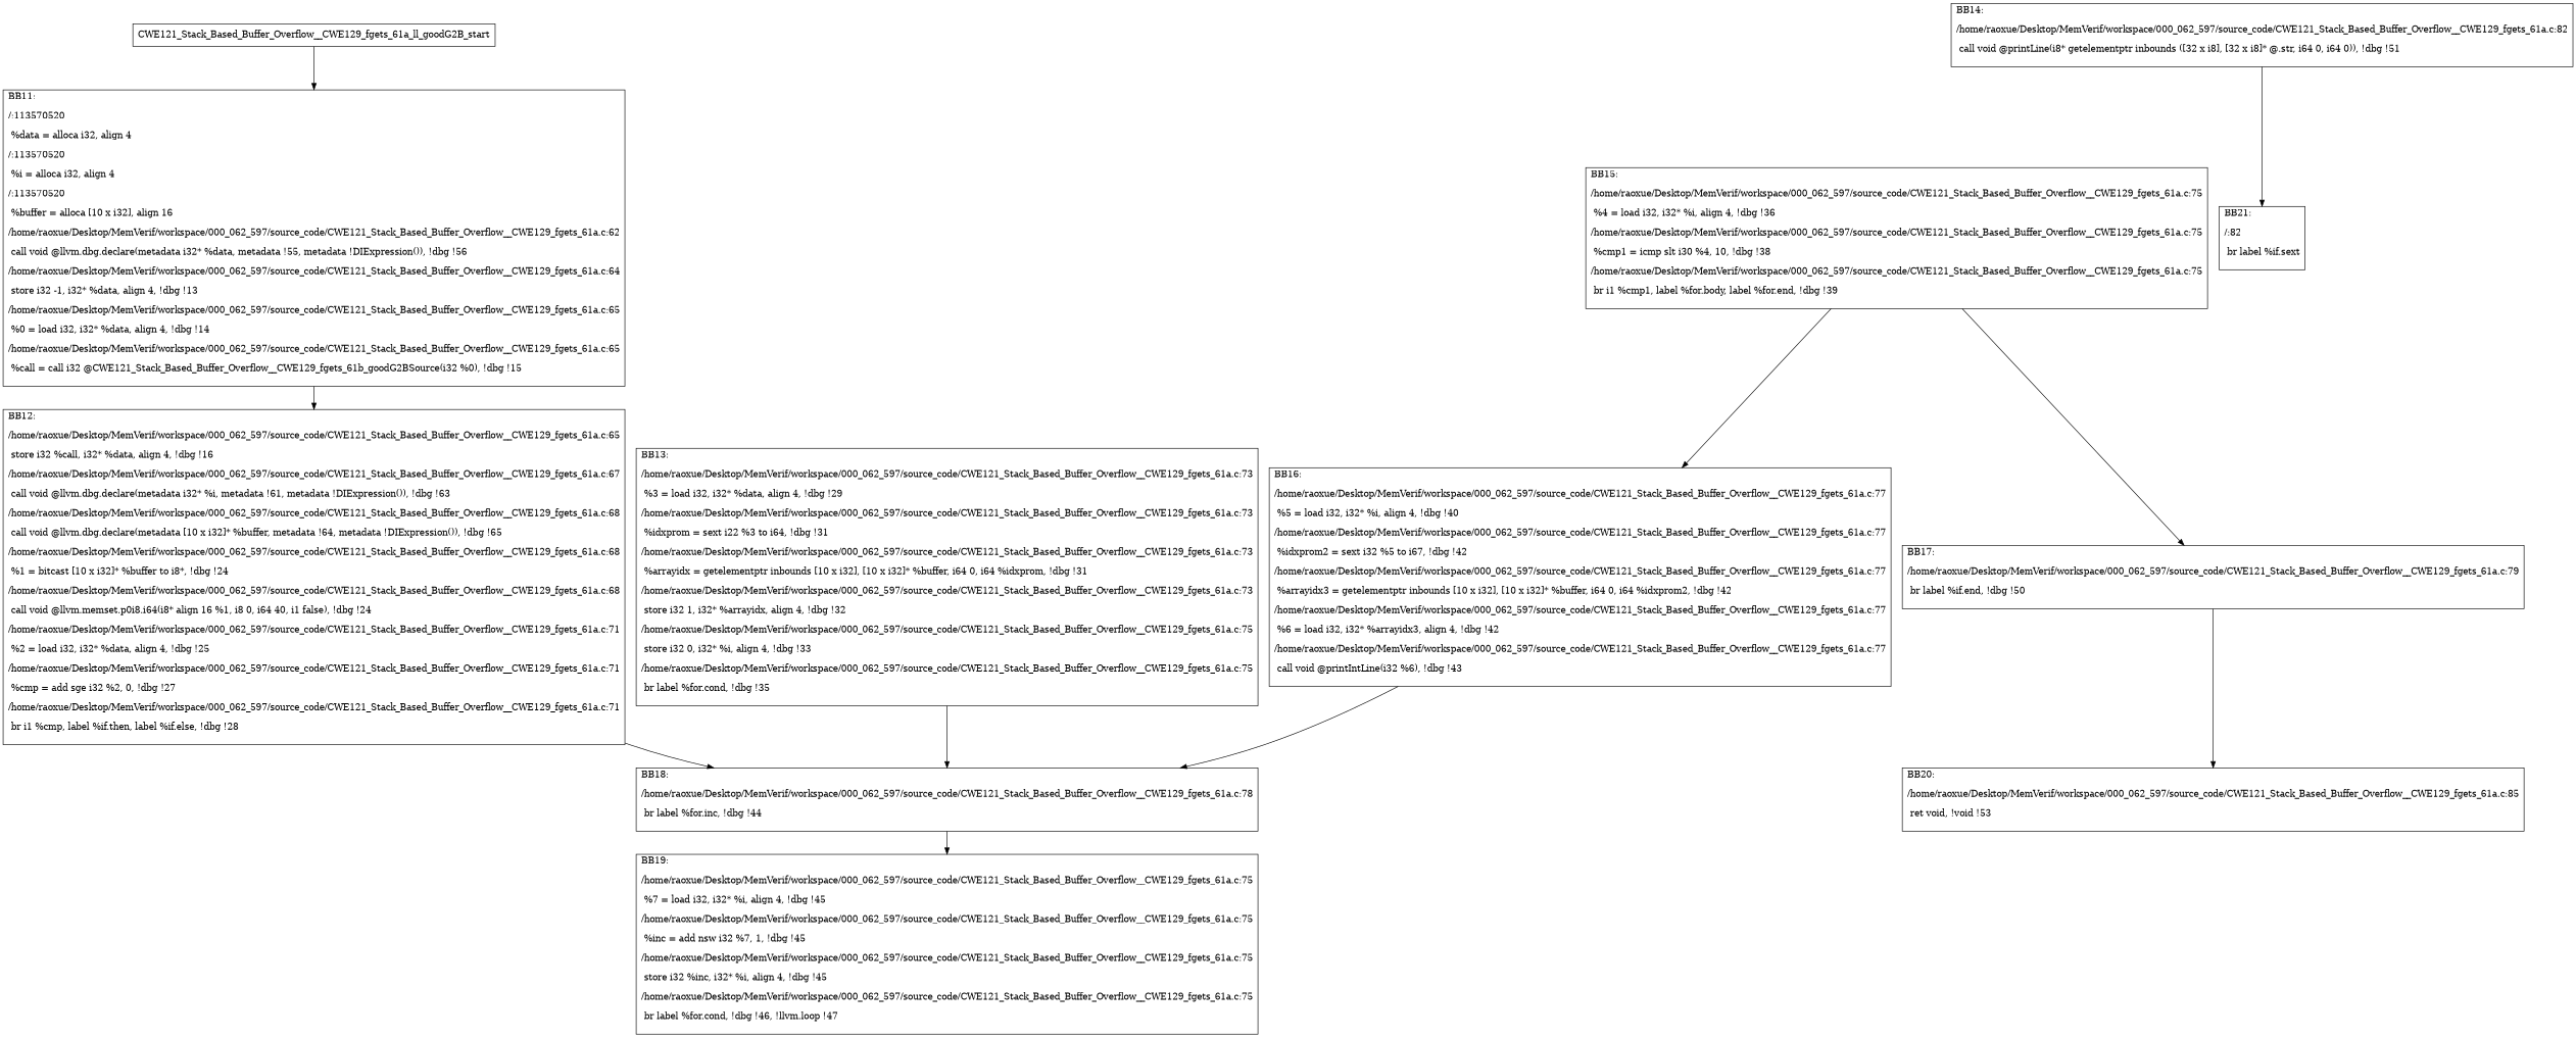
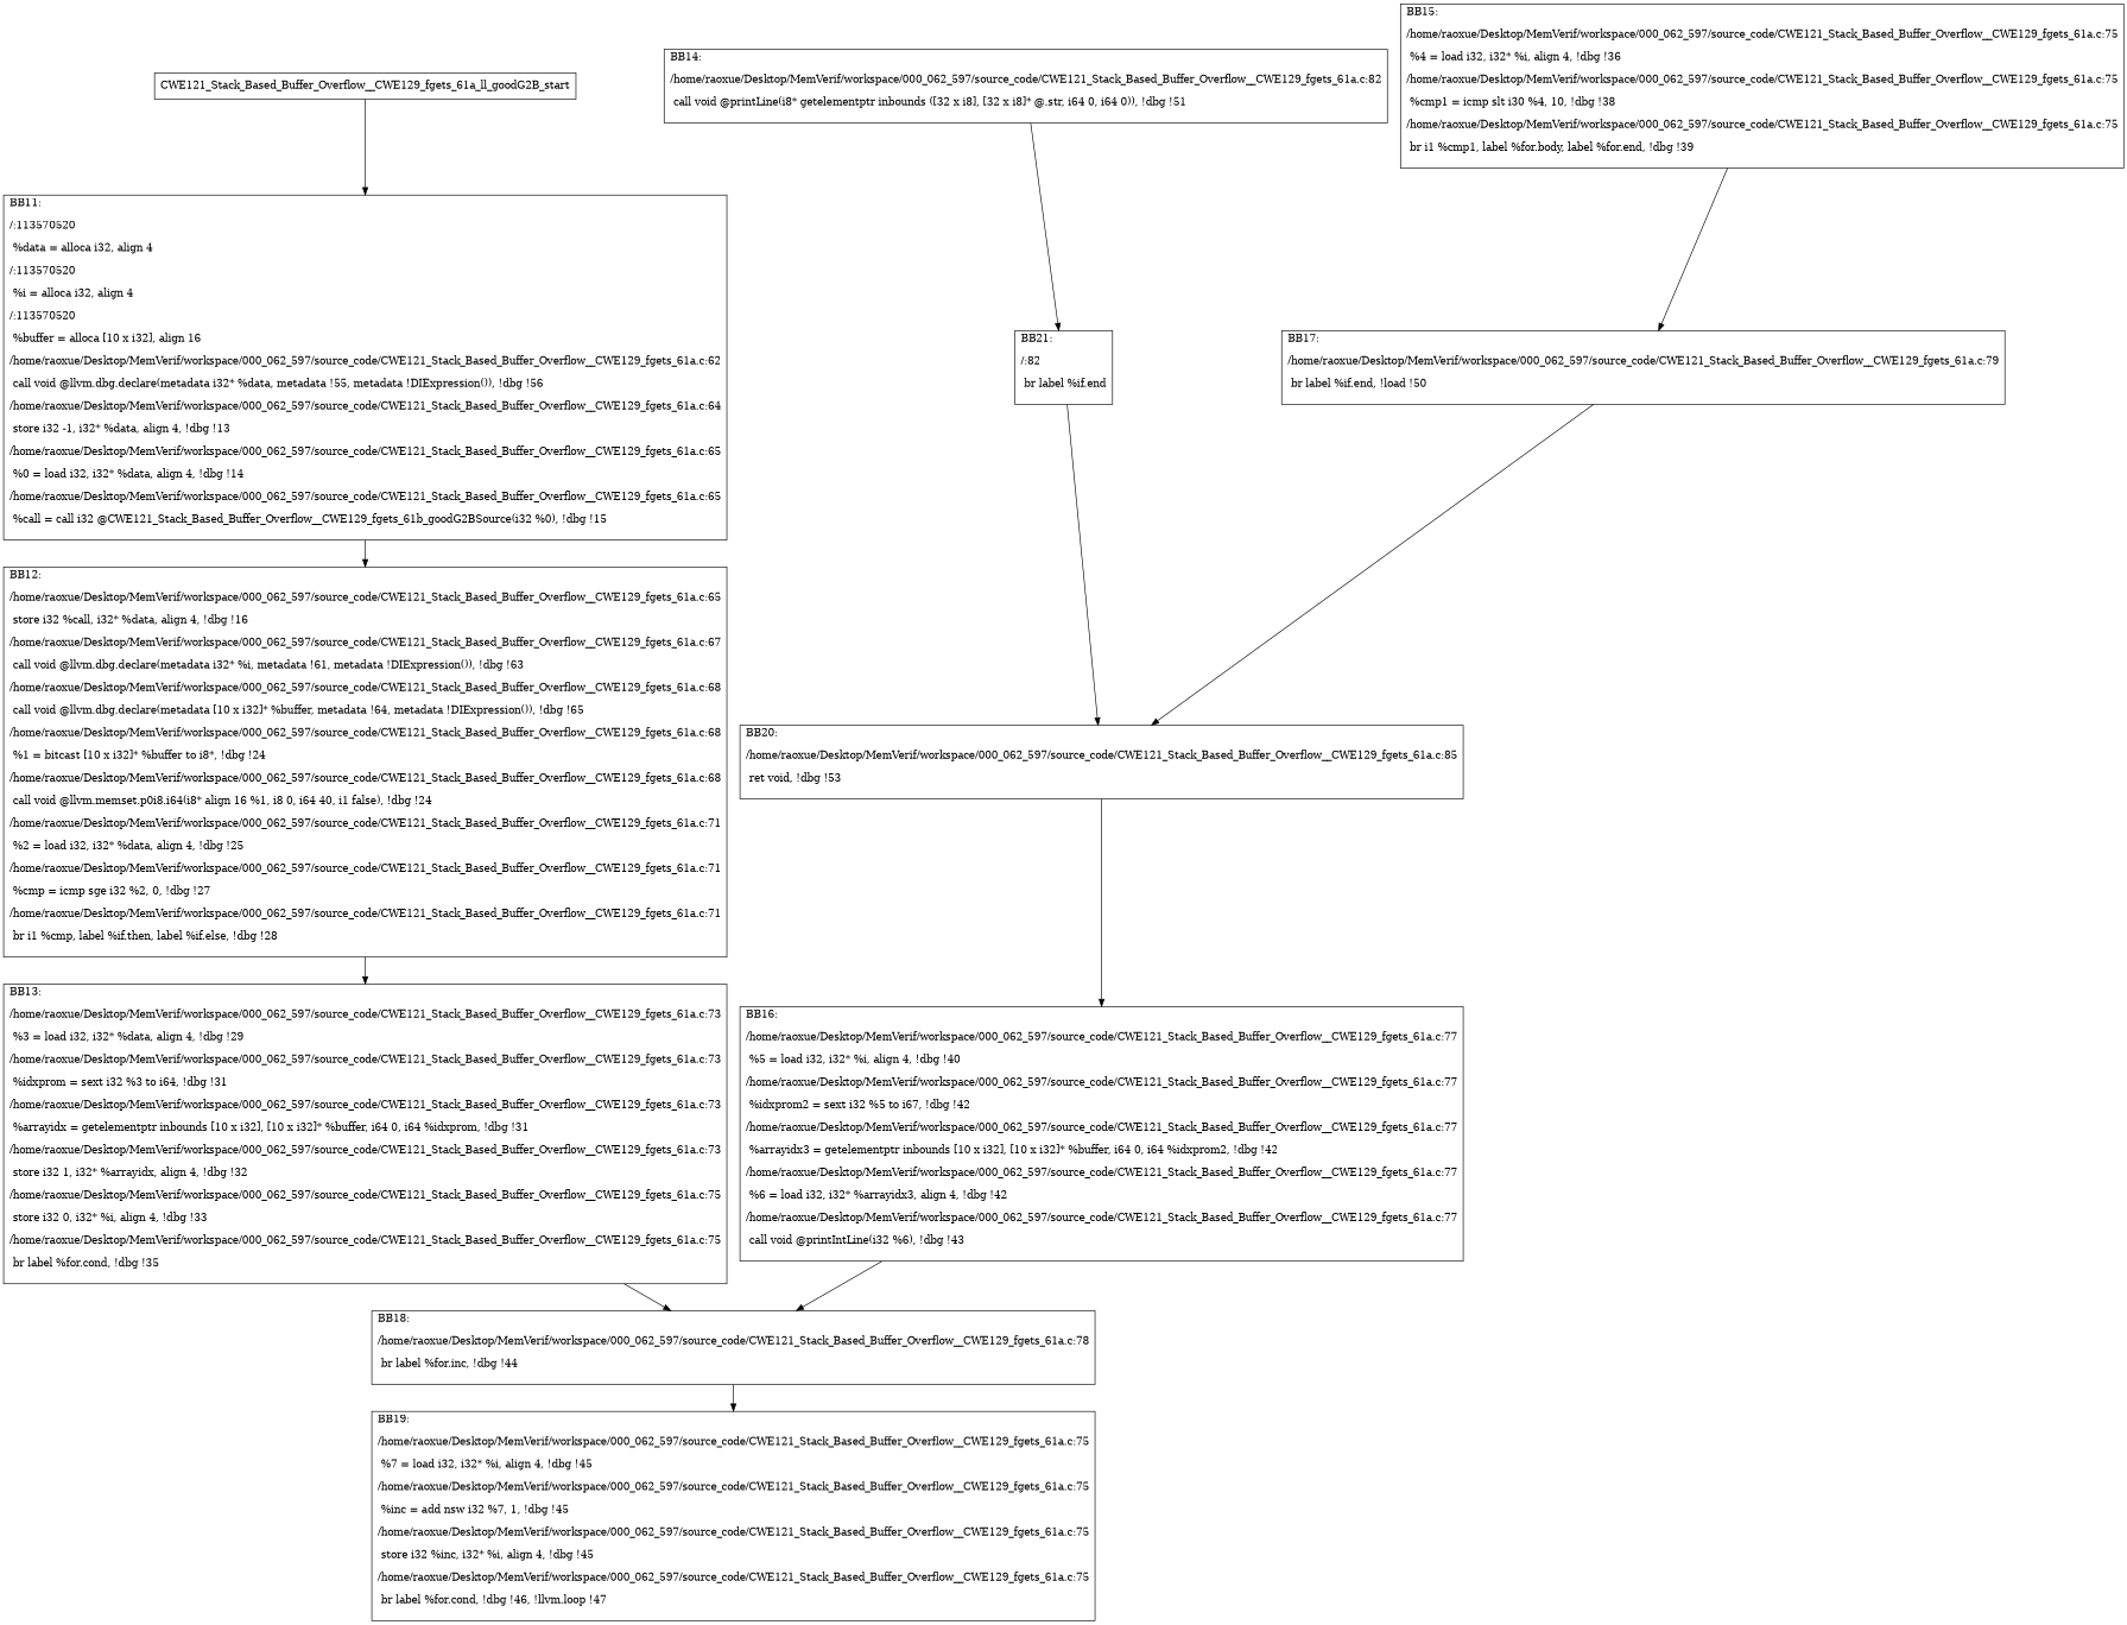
  digraph {
    fontname="DejaVu Serif"
    node [fontname="DejaVu Serif" shape=record]
    edge [fontname="DejaVu Serif"]
    n1 [label="{CWE121_Stack_Based_Buffer_Overflow__CWE129_fgets_61a_ll_goodG2B_start}"]
    n2 [label="{BB11:\l\l/:113570520\l\n  %data = alloca i32, align 4\l\n/:113570520\l\n  %i = alloca i32, align 4\l\n/:113570520\l\n  %buffer = alloca [10 x i32], align 16\l\n/home/raoxue/Desktop/MemVerif/workspace/000_062_597/source_code/CWE121_Stack_Based_Buffer_Overflow__CWE129_fgets_61a.c:62\l\n  call void @llvm.dbg.declare(metadata i32* %data, metadata !55, metadata !DIExpression()), !dbg !56\l\n/home/raoxue/Desktop/MemVerif/workspace/000_062_597/source_code/CWE121_Stack_Based_Buffer_Overflow__CWE129_fgets_61a.c:64\l\n  store i32 -1, i32* %data, align 4, !dbg !13\l\n/home/raoxue/Desktop/MemVerif/workspace/000_062_597/source_code/CWE121_Stack_Based_Buffer_Overflow__CWE129_fgets_61a.c:65\l\n  %0 = load i32, i32* %data, align 4, !dbg !14\l\n/home/raoxue/Desktop/MemVerif/workspace/000_062_597/source_code/CWE121_Stack_Based_Buffer_Overflow__CWE129_fgets_61a.c:65\l\n  %call = call i32 @CWE121_Stack_Based_Buffer_Overflow__CWE129_fgets_61b_goodG2BSource(i32 %0), !dbg !15\l\n}"]
-   n3 [label="{BB12:\l\l/home/raoxue/Desktop/MemVerif/workspace/000_062_597/source_code/CWE121_Stack_Based_Buffer_Overflow__CWE129_fgets_61a.c:65\l\n  store i32 %call, i32* %data, align 4, !dbg !16\l\n/home/raoxue/Desktop/MemVerif/workspace/000_062_597/source_code/CWE121_Stack_Based_Buffer_Overflow__CWE129_fgets_61a.c:67\l\n  call void @llvm.dbg.declare(metadata i32* %i, metadata !61, metadata !DIExpression()), !dbg !63\l\n/home/raoxue/Desktop/MemVerif/workspace/000_062_597/source_code/CWE121_Stack_Based_Buffer_Overflow__CWE129_fgets_61a.c:68\l\n  call void @llvm.dbg.declare(metadata [10 x i32]* %buffer, metadata !64, metadata !DIExpression()), !dbg !65\l\n/home/raoxue/Desktop/MemVerif/workspace/000_062_597/source_code/CWE121_Stack_Based_Buffer_Overflow__CWE129_fgets_61a.c:68\l\n  %1 = bitcast [10 x i32]* %buffer to i8*, !dbg !24\l\n/home/raoxue/Desktop/MemVerif/workspace/000_062_597/source_code/CWE121_Stack_Based_Buffer_Overflow__CWE129_fgets_61a.c:68\l\n  call void @llvm.memset.p0i8.i64(i8* align 16 %1, i8 0, i64 40, i1 false), !dbg !24\l\n/home/raoxue/Desktop/MemVerif/workspace/000_062_597/source_code/CWE121_Stack_Based_Buffer_Overflow__CWE129_fgets_61a.c:71\l\n  %2 = load i32, i32* %data, align 4, !dbg !25\l\n/home/raoxue/Desktop/MemVerif/workspace/000_062_597/source_code/CWE121_Stack_Based_Buffer_Overflow__CWE129_fgets_61a.c:71\l\n  %cmp = add sge i32 %2, 0, !dbg !27\l\n/home/raoxue/Desktop/MemVerif/workspace/000_062_597/source_code/CWE121_Stack_Based_Buffer_Overflow__CWE129_fgets_61a.c:71\l\n  br i1 %cmp, label %if.then, label %if.else, !dbg !28\l\n}"]
-   n4 [label="{BB13:\l\l/home/raoxue/Desktop/MemVerif/workspace/000_062_597/source_code/CWE121_Stack_Based_Buffer_Overflow__CWE129_fgets_61a.c:73\l\n  %3 = load i32, i32* %data, align 4, !dbg !29\l\n/home/raoxue/Desktop/MemVerif/workspace/000_062_597/source_code/CWE121_Stack_Based_Buffer_Overflow__CWE129_fgets_61a.c:73\l\n  %idxprom = sext i22 %3 to i64, !dbg !31\l\n/home/raoxue/Desktop/MemVerif/workspace/000_062_597/source_code/CWE121_Stack_Based_Buffer_Overflow__CWE129_fgets_61a.c:73\l\n  %arrayidx = getelementptr inbounds [10 x i32], [10 x i32]* %buffer, i64 0, i64 %idxprom, !dbg !31\l\n/home/raoxue/Desktop/MemVerif/workspace/000_062_597/source_code/CWE121_Stack_Based_Buffer_Overflow__CWE129_fgets_61a.c:73\l\n  store i32 1, i32* %arrayidx, align 4, !dbg !32\l\n/home/raoxue/Desktop/MemVerif/workspace/000_062_597/source_code/CWE121_Stack_Based_Buffer_Overflow__CWE129_fgets_61a.c:75\l\n  store i32 0, i32* %i, align 4, !dbg !33\l\n/home/raoxue/Desktop/MemVerif/workspace/000_062_597/source_code/CWE121_Stack_Based_Buffer_Overflow__CWE129_fgets_61a.c:75\l\n  br label %for.cond, !dbg !35\l\n}"]
+   n3 [label="{BB12:\l\l/home/raoxue/Desktop/MemVerif/workspace/000_062_597/source_code/CWE121_Stack_Based_Buffer_Overflow__CWE129_fgets_61a.c:65\l\n  store i32 %call, i32* %data, align 4, !dbg !16\l\n/home/raoxue/Desktop/MemVerif/workspace/000_062_597/source_code/CWE121_Stack_Based_Buffer_Overflow__CWE129_fgets_61a.c:67\l\n  call void @llvm.dbg.declare(metadata i32* %i, metadata !61, metadata !DIExpression()), !dbg !63\l\n/home/raoxue/Desktop/MemVerif/workspace/000_062_597/source_code/CWE121_Stack_Based_Buffer_Overflow__CWE129_fgets_61a.c:68\l\n  call void @llvm.dbg.declare(metadata [10 x i32]* %buffer, metadata !64, metadata !DIExpression()), !dbg !65\l\n/home/raoxue/Desktop/MemVerif/workspace/000_062_597/source_code/CWE121_Stack_Based_Buffer_Overflow__CWE129_fgets_61a.c:68\l\n  %1 = bitcast [10 x i32]* %buffer to i8*, !dbg !24\l\n/home/raoxue/Desktop/MemVerif/workspace/000_062_597/source_code/CWE121_Stack_Based_Buffer_Overflow__CWE129_fgets_61a.c:68\l\n  call void @llvm.memset.p0i8.i64(i8* align 16 %1, i8 0, i64 40, i1 false), !dbg !24\l\n/home/raoxue/Desktop/MemVerif/workspace/000_062_597/source_code/CWE121_Stack_Based_Buffer_Overflow__CWE129_fgets_61a.c:71\l\n  %2 = load i32, i32* %data, align 4, !dbg !25\l\n/home/raoxue/Desktop/MemVerif/workspace/000_062_597/source_code/CWE121_Stack_Based_Buffer_Overflow__CWE129_fgets_61a.c:71\l\n  %cmp = icmp sge i32 %2, 0, !dbg !27\l\n/home/raoxue/Desktop/MemVerif/workspace/000_062_597/source_code/CWE121_Stack_Based_Buffer_Overflow__CWE129_fgets_61a.c:71\l\n  br i1 %cmp, label %if.then, label %if.else, !dbg !28\l\n}"]
+   n4 [label="{BB13:\l\l/home/raoxue/Desktop/MemVerif/workspace/000_062_597/source_code/CWE121_Stack_Based_Buffer_Overflow__CWE129_fgets_61a.c:73\l\n  %3 = load i32, i32* %data, align 4, !dbg !29\l\n/home/raoxue/Desktop/MemVerif/workspace/000_062_597/source_code/CWE121_Stack_Based_Buffer_Overflow__CWE129_fgets_61a.c:73\l\n  %idxprom = sext i32 %3 to i64, !dbg !31\l\n/home/raoxue/Desktop/MemVerif/workspace/000_062_597/source_code/CWE121_Stack_Based_Buffer_Overflow__CWE129_fgets_61a.c:73\l\n  %arrayidx = getelementptr inbounds [10 x i32], [10 x i32]* %buffer, i64 0, i64 %idxprom, !dbg !31\l\n/home/raoxue/Desktop/MemVerif/workspace/000_062_597/source_code/CWE121_Stack_Based_Buffer_Overflow__CWE129_fgets_61a.c:73\l\n  store i32 1, i32* %arrayidx, align 4, !dbg !32\l\n/home/raoxue/Desktop/MemVerif/workspace/000_062_597/source_code/CWE121_Stack_Based_Buffer_Overflow__CWE129_fgets_61a.c:75\l\n  store i32 0, i32* %i, align 4, !dbg !33\l\n/home/raoxue/Desktop/MemVerif/workspace/000_062_597/source_code/CWE121_Stack_Based_Buffer_Overflow__CWE129_fgets_61a.c:75\l\n  br label %for.cond, !dbg !35\l\n}"]
    n5 [label="{BB18:\l\l/home/raoxue/Desktop/MemVerif/workspace/000_062_597/source_code/CWE121_Stack_Based_Buffer_Overflow__CWE129_fgets_61a.c:78\l\n  br label %for.inc, !dbg !44\l\n}"]
    n6 [label="{BB14:\l\l/home/raoxue/Desktop/MemVerif/workspace/000_062_597/source_code/CWE121_Stack_Based_Buffer_Overflow__CWE129_fgets_61a.c:82\l\n  call void @printLine(i8* getelementptr inbounds ([32 x i8], [32 x i8]* @.str, i64 0, i64 0)), !dbg !51\l\n}"]
-   n7 [label="{BB21:\l\l/:82\l\n  br label %if.sext\l\n}"]
+   n7 [label="{BB21:\l\l/:82\l\n  br label %if.end\l\n}"]
    n8 [label="{BB15:\l\l/home/raoxue/Desktop/MemVerif/workspace/000_062_597/source_code/CWE121_Stack_Based_Buffer_Overflow__CWE129_fgets_61a.c:75\l\n  %4 = load i32, i32* %i, align 4, !dbg !36\l\n/home/raoxue/Desktop/MemVerif/workspace/000_062_597/source_code/CWE121_Stack_Based_Buffer_Overflow__CWE129_fgets_61a.c:75\l\n  %cmp1 = icmp slt i30 %4, 10, !dbg !38\l\n/home/raoxue/Desktop/MemVerif/workspace/000_062_597/source_code/CWE121_Stack_Based_Buffer_Overflow__CWE129_fgets_61a.c:75\l\n  br i1 %cmp1, label %for.body, label %for.end, !dbg !39\l\n}"]
    n9 [label="{BB16:\l\l/home/raoxue/Desktop/MemVerif/workspace/000_062_597/source_code/CWE121_Stack_Based_Buffer_Overflow__CWE129_fgets_61a.c:77\l\n  %5 = load i32, i32* %i, align 4, !dbg !40\l\n/home/raoxue/Desktop/MemVerif/workspace/000_062_597/source_code/CWE121_Stack_Based_Buffer_Overflow__CWE129_fgets_61a.c:77\l\n  %idxprom2 = sext i32 %5 to i67, !dbg !42\l\n/home/raoxue/Desktop/MemVerif/workspace/000_062_597/source_code/CWE121_Stack_Based_Buffer_Overflow__CWE129_fgets_61a.c:77\l\n  %arrayidx3 = getelementptr inbounds [10 x i32], [10 x i32]* %buffer, i64 0, i64 %idxprom2, !dbg !42\l\n/home/raoxue/Desktop/MemVerif/workspace/000_062_597/source_code/CWE121_Stack_Based_Buffer_Overflow__CWE129_fgets_61a.c:77\l\n  %6 = load i32, i32* %arrayidx3, align 4, !dbg !42\l\n/home/raoxue/Desktop/MemVerif/workspace/000_062_597/source_code/CWE121_Stack_Based_Buffer_Overflow__CWE129_fgets_61a.c:77\l\n  call void @printIntLine(i32 %6), !dbg !43\l\n}"]
-   n10 [label="{BB17:\l\l/home/raoxue/Desktop/MemVerif/workspace/000_062_597/source_code/CWE121_Stack_Based_Buffer_Overflow__CWE129_fgets_61a.c:79\l\n  br label %if.end, !dbg !50\l\n}"]
-   n11 [label="{BB20:\l\l/home/raoxue/Desktop/MemVerif/workspace/000_062_597/source_code/CWE121_Stack_Based_Buffer_Overflow__CWE129_fgets_61a.c:85\l\n  ret void, !void !53\l\n}"]
+   n10 [label="{BB17:\l\l/home/raoxue/Desktop/MemVerif/workspace/000_062_597/source_code/CWE121_Stack_Based_Buffer_Overflow__CWE129_fgets_61a.c:79\l\n  br label %if.end, !load !50\l\n}"]
+   n11 [label="{BB20:\l\l/home/raoxue/Desktop/MemVerif/workspace/000_062_597/source_code/CWE121_Stack_Based_Buffer_Overflow__CWE129_fgets_61a.c:85\l\n  ret void, !dbg !53\l\n}"]
    n12 [label="{BB19:\l\l/home/raoxue/Desktop/MemVerif/workspace/000_062_597/source_code/CWE121_Stack_Based_Buffer_Overflow__CWE129_fgets_61a.c:75\l\n  %7 = load i32, i32* %i, align 4, !dbg !45\l\n/home/raoxue/Desktop/MemVerif/workspace/000_062_597/source_code/CWE121_Stack_Based_Buffer_Overflow__CWE129_fgets_61a.c:75\l\n  %inc = add nsw i32 %7, 1, !dbg !45\l\n/home/raoxue/Desktop/MemVerif/workspace/000_062_597/source_code/CWE121_Stack_Based_Buffer_Overflow__CWE129_fgets_61a.c:75\l\n  store i32 %inc, i32* %i, align 4, !dbg !45\l\n/home/raoxue/Desktop/MemVerif/workspace/000_062_597/source_code/CWE121_Stack_Based_Buffer_Overflow__CWE129_fgets_61a.c:75\l\n  br label %for.cond, !dbg !46, !llvm.loop !47\l\n}"]
    n1 -> n2
    n2 -> n3
-   n3 -> n5
+   n3 -> n4
    n4 -> n5
    n5 -> n12
    n6 -> n7
-   n8 -> n9
+   n7 -> n11
+   n11 -> n9
    n8 -> n10
    n9 -> n5
    n10 -> n11
  }
